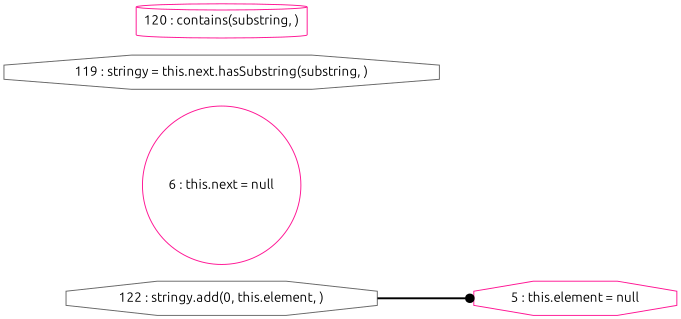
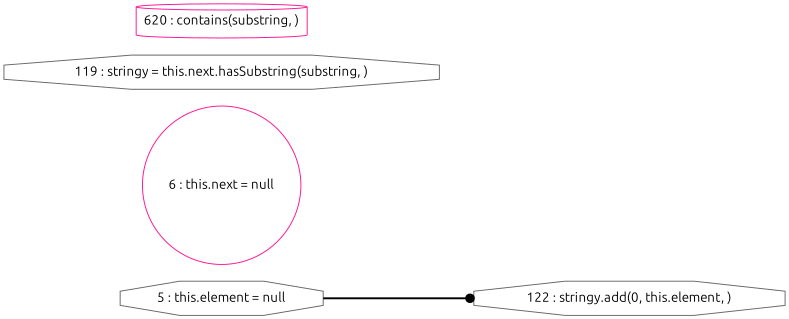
  digraph {
    rankdir=LR
    fontname=Ubuntu
    node [color=deeppink shape=octagon fontname=Ubuntu]
-   "5 : this.element = null"
+   "5 : this.element = null" [color=gray40]
    "122 : stringy.add(0, this.element, )" [color=gray40]
    "6 : this.next = null" [shape=circle]
    "119 : stringy = this.next.hasSubstring(substring, )" [color=gray40]
-   "120 : contains(substring, )" [shape=cylinder]
-   "122 : stringy.add(0, this.element, )" -> "5 : this.element = null" [color=black style=bold arrowhead=dot fontname=Ubuntu]
+   "120 : contains(substring, )" [shape=cylinder label="620 : contains(substring, )"]
+   "5 : this.element = null" -> "122 : stringy.add(0, this.element, )" [color=black style=bold arrowhead=dot fontname=Ubuntu]
  }
